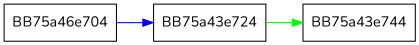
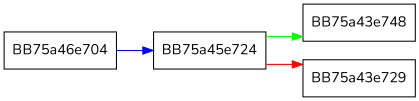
  digraph {
    fontname=Nunito
    rankdir=LR
    splines=ortho
    node [fontname=Nunito shape=box]
    edge [fontname=Nunito]
    n1 [label=BB75a46e704]
-   BB75a43e724
-   BB75a43e748 [label=BB75a43e744]
+   BB75a43e724 [label=BB75a45e724]
+   BB75a43e748
+   BB75a43e729
    n1 -> BB75a43e724 [color=blue]
    BB75a43e724 -> BB75a43e748 [color=green]
+   BB75a43e724 -> BB75a43e729 [color=red]
  }
